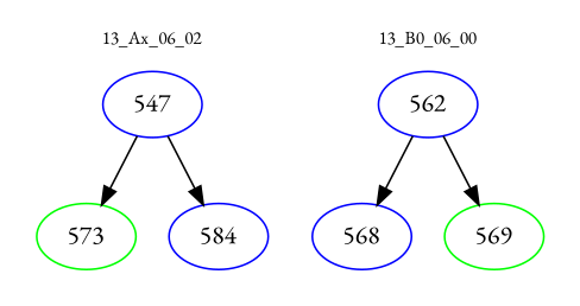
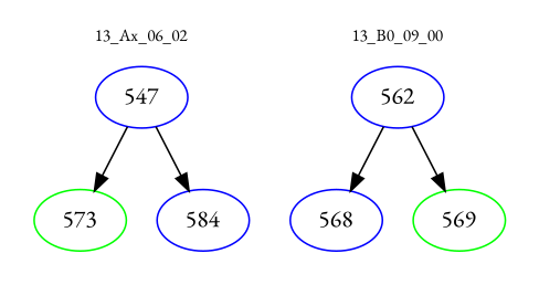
  digraph {
    fontname="EB Garamond"
    node [color=blue fontname="EB Garamond"]
    edge [color=black fontname="EB Garamond"]
    n1 [label=547]
    n2 [color=green label=573]
    n3 [label=584]
    n4 [label=562]
    n5 [label=568]
    n6 [color=green label=569]
    subgraph cluster_1 {
      color=white
      fontsize=10
      label="13_Ax_06_02"
      n1
      n2
      n3
    }
    subgraph cluster_2 {
      color=white
      fontsize=10
-     label="13_B0_06_00"
+     label="13_B0_09_00"
      n4
      n5
      n6
    }
    n1 -> n2
    n1 -> n3
    n4 -> n5
    n4 -> n6
  }
